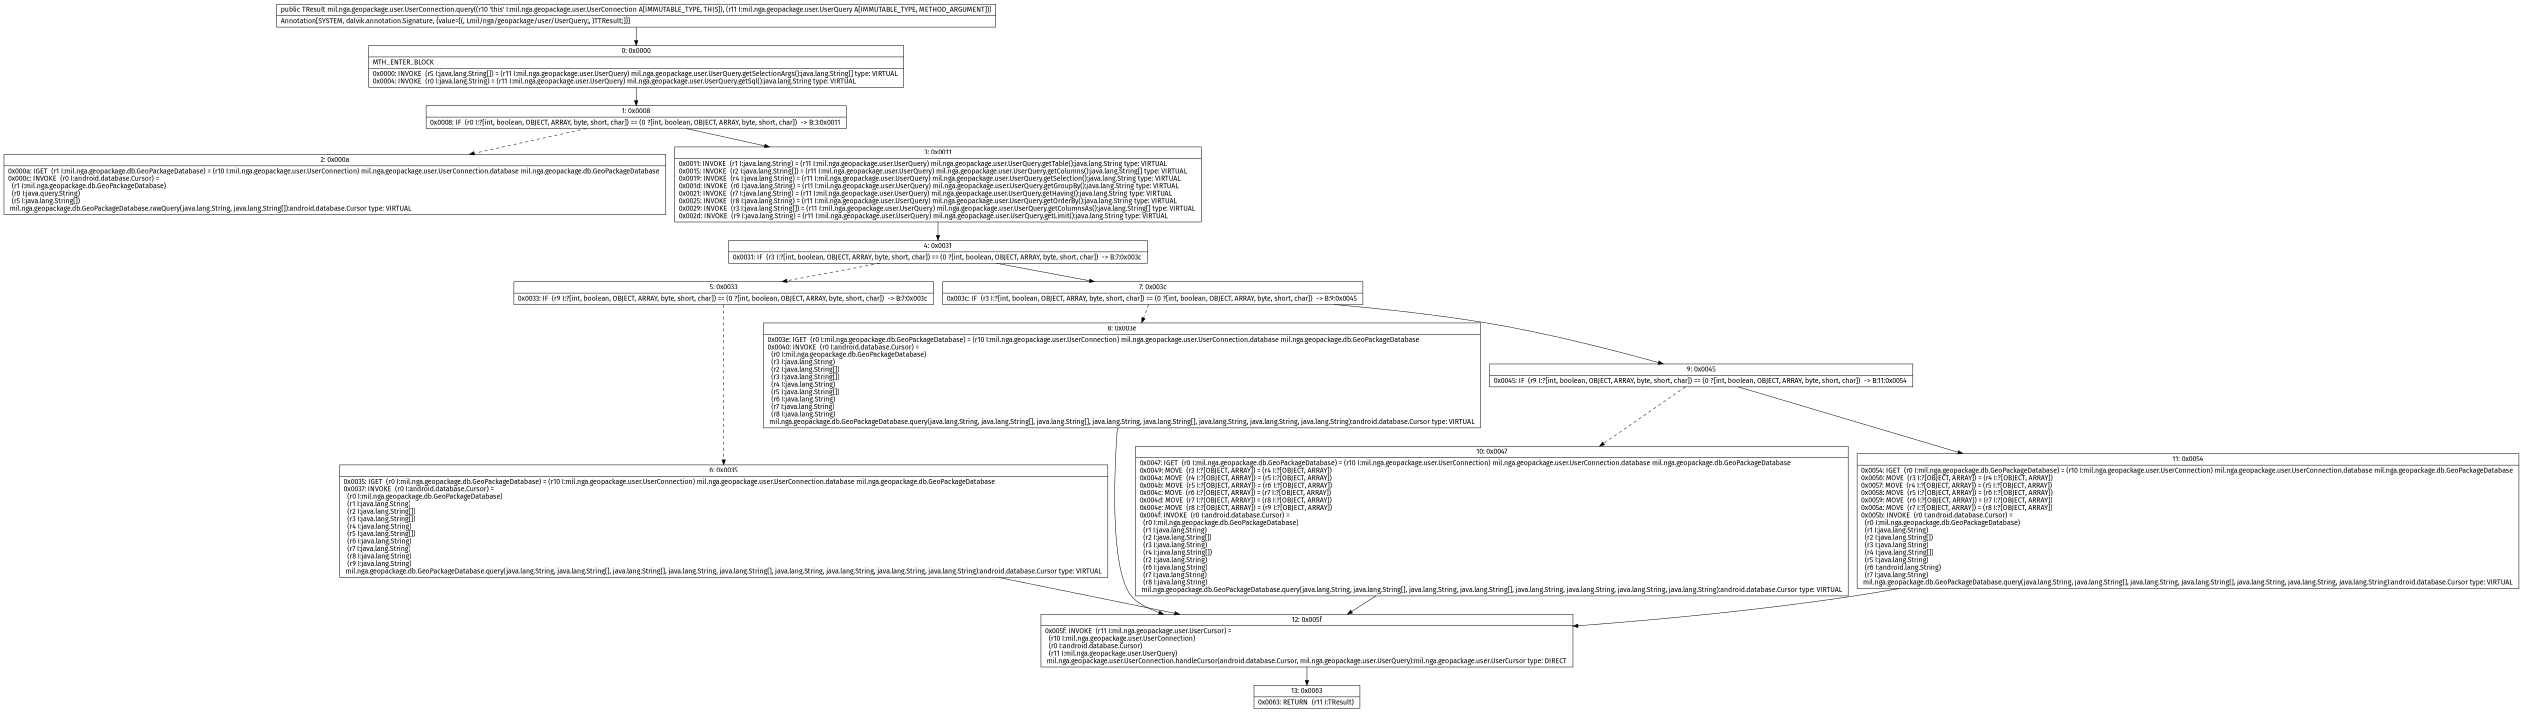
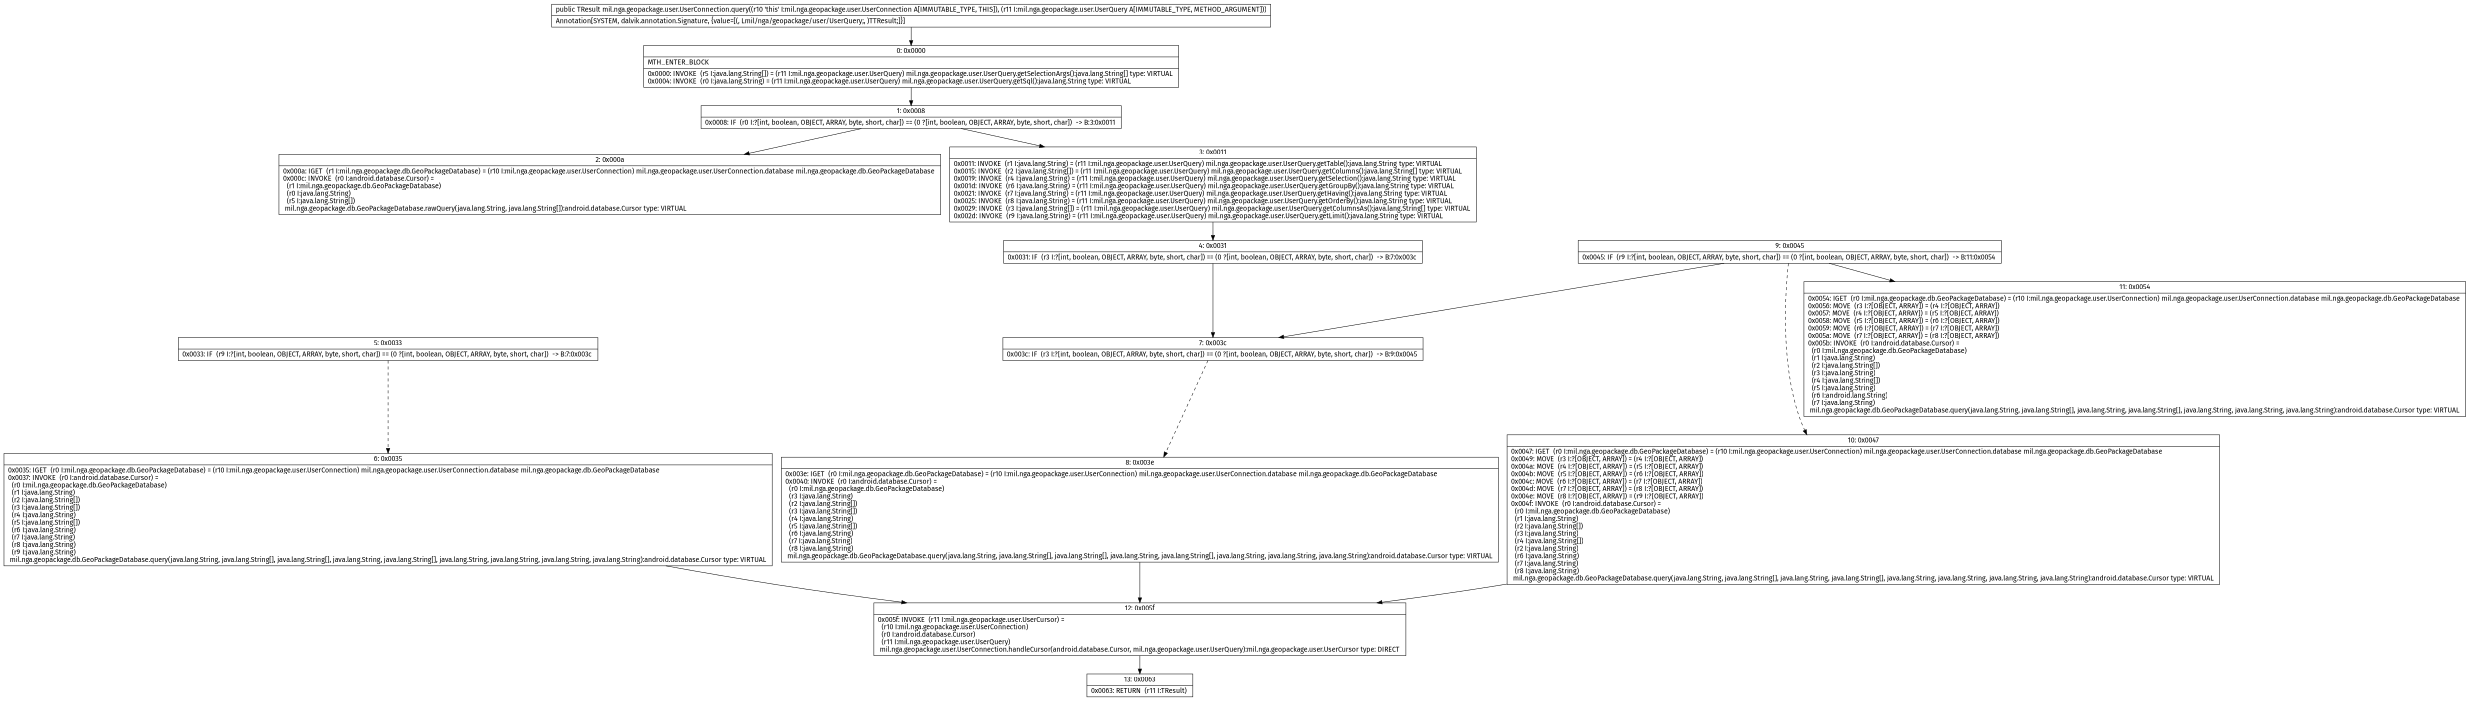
  digraph {
    fontname="Fira Sans"
    node [fontname="Fira Sans" shape=record]
    edge [fontname="Fira Sans"]
    n1 [label="{0\:\ 0x0000|MTH_ENTER_BLOCK\l|0x0000: INVOKE  (r5 I:java.lang.String[]) = (r11 I:mil.nga.geopackage.user.UserQuery) mil.nga.geopackage.user.UserQuery.getSelectionArgs():java.lang.String[] type: VIRTUAL \l0x0004: INVOKE  (r0 I:java.lang.String) = (r11 I:mil.nga.geopackage.user.UserQuery) mil.nga.geopackage.user.UserQuery.getSql():java.lang.String type: VIRTUAL \l}"]
    n2 [label="{1\:\ 0x0008|0x0008: IF  (r0 I:?[int, boolean, OBJECT, ARRAY, byte, short, char]) == (0 ?[int, boolean, OBJECT, ARRAY, byte, short, char])  \-\> B:3:0x0011 \l}"]
-   n3 [label="{2\:\ 0x000a|0x000a: IGET  (r1 I:mil.nga.geopackage.db.GeoPackageDatabase) = (r10 I:mil.nga.geopackage.user.UserConnection) mil.nga.geopackage.user.UserConnection.database mil.nga.geopackage.db.GeoPackageDatabase \l0x000c: INVOKE  (r0 I:android.database.Cursor) = \l  (r1 I:mil.nga.geopackage.db.GeoPackageDatabase)\l  (r0 I:java.query.String)\l  (r5 I:java.lang.String[])\l mil.nga.geopackage.db.GeoPackageDatabase.rawQuery(java.lang.String, java.lang.String[]):android.database.Cursor type: VIRTUAL \l}"]
+   n3 [label="{2\:\ 0x000a|0x000a: IGET  (r1 I:mil.nga.geopackage.db.GeoPackageDatabase) = (r10 I:mil.nga.geopackage.user.UserConnection) mil.nga.geopackage.user.UserConnection.database mil.nga.geopackage.db.GeoPackageDatabase \l0x000c: INVOKE  (r0 I:android.database.Cursor) = \l  (r1 I:mil.nga.geopackage.db.GeoPackageDatabase)\l  (r0 I:java.lang.String)\l  (r5 I:java.lang.String[])\l mil.nga.geopackage.db.GeoPackageDatabase.rawQuery(java.lang.String, java.lang.String[]):android.database.Cursor type: VIRTUAL \l}"]
    n4 [label="{3\:\ 0x0011|0x0011: INVOKE  (r1 I:java.lang.String) = (r11 I:mil.nga.geopackage.user.UserQuery) mil.nga.geopackage.user.UserQuery.getTable():java.lang.String type: VIRTUAL \l0x0015: INVOKE  (r2 I:java.lang.String[]) = (r11 I:mil.nga.geopackage.user.UserQuery) mil.nga.geopackage.user.UserQuery.getColumns():java.lang.String[] type: VIRTUAL \l0x0019: INVOKE  (r4 I:java.lang.String) = (r11 I:mil.nga.geopackage.user.UserQuery) mil.nga.geopackage.user.UserQuery.getSelection():java.lang.String type: VIRTUAL \l0x001d: INVOKE  (r6 I:java.lang.String) = (r11 I:mil.nga.geopackage.user.UserQuery) mil.nga.geopackage.user.UserQuery.getGroupBy():java.lang.String type: VIRTUAL \l0x0021: INVOKE  (r7 I:java.lang.String) = (r11 I:mil.nga.geopackage.user.UserQuery) mil.nga.geopackage.user.UserQuery.getHaving():java.lang.String type: VIRTUAL \l0x0025: INVOKE  (r8 I:java.lang.String) = (r11 I:mil.nga.geopackage.user.UserQuery) mil.nga.geopackage.user.UserQuery.getOrderBy():java.lang.String type: VIRTUAL \l0x0029: INVOKE  (r3 I:java.lang.String[]) = (r11 I:mil.nga.geopackage.user.UserQuery) mil.nga.geopackage.user.UserQuery.getColumnsAs():java.lang.String[] type: VIRTUAL \l0x002d: INVOKE  (r9 I:java.lang.String) = (r11 I:mil.nga.geopackage.user.UserQuery) mil.nga.geopackage.user.UserQuery.getLimit():java.lang.String type: VIRTUAL \l}"]
    n5 [label="{4\:\ 0x0031|0x0031: IF  (r3 I:?[int, boolean, OBJECT, ARRAY, byte, short, char]) == (0 ?[int, boolean, OBJECT, ARRAY, byte, short, char])  \-\> B:7:0x003c \l}"]
    n6 [label="{12\:\ 0x005f|0x005f: INVOKE  (r11 I:mil.nga.geopackage.user.UserCursor) = \l  (r10 I:mil.nga.geopackage.user.UserConnection)\l  (r0 I:android.database.Cursor)\l  (r11 I:mil.nga.geopackage.user.UserQuery)\l mil.nga.geopackage.user.UserConnection.handleCursor(android.database.Cursor, mil.nga.geopackage.user.UserQuery):mil.nga.geopackage.user.UserCursor type: DIRECT \l}"]
    n7 [label="{13\:\ 0x0063|0x0063: RETURN  (r11 I:TResult) \l}"]
    n8 [label="{5\:\ 0x0033|0x0033: IF  (r9 I:?[int, boolean, OBJECT, ARRAY, byte, short, char]) == (0 ?[int, boolean, OBJECT, ARRAY, byte, short, char])  \-\> B:7:0x003c \l}"]
    n9 [label="{7\:\ 0x003c|0x003c: IF  (r3 I:?[int, boolean, OBJECT, ARRAY, byte, short, char]) == (0 ?[int, boolean, OBJECT, ARRAY, byte, short, char])  \-\> B:9:0x0045 \l}"]
    n10 [label="{6\:\ 0x0035|0x0035: IGET  (r0 I:mil.nga.geopackage.db.GeoPackageDatabase) = (r10 I:mil.nga.geopackage.user.UserConnection) mil.nga.geopackage.user.UserConnection.database mil.nga.geopackage.db.GeoPackageDatabase \l0x0037: INVOKE  (r0 I:android.database.Cursor) = \l  (r0 I:mil.nga.geopackage.db.GeoPackageDatabase)\l  (r1 I:java.lang.String)\l  (r2 I:java.lang.String[])\l  (r3 I:java.lang.String[])\l  (r4 I:java.lang.String)\l  (r5 I:java.lang.String[])\l  (r6 I:java.lang.String)\l  (r7 I:java.lang.String)\l  (r8 I:java.lang.String)\l  (r9 I:java.lang.String)\l mil.nga.geopackage.db.GeoPackageDatabase.query(java.lang.String, java.lang.String[], java.lang.String[], java.lang.String, java.lang.String[], java.lang.String, java.lang.String, java.lang.String, java.lang.String):android.database.Cursor type: VIRTUAL \l}"]
    n11 [label="{8\:\ 0x003e|0x003e: IGET  (r0 I:mil.nga.geopackage.db.GeoPackageDatabase) = (r10 I:mil.nga.geopackage.user.UserConnection) mil.nga.geopackage.user.UserConnection.database mil.nga.geopackage.db.GeoPackageDatabase \l0x0040: INVOKE  (r0 I:android.database.Cursor) = \l  (r0 I:mil.nga.geopackage.db.GeoPackageDatabase)\l  (r3 I:java.lang.String)\l  (r2 I:java.lang.String[])\l  (r3 I:java.lang.String[])\l  (r4 I:java.lang.String)\l  (r5 I:java.lang.String[])\l  (r6 I:java.lang.String)\l  (r7 I:java.lang.String)\l  (r8 I:java.lang.String)\l mil.nga.geopackage.db.GeoPackageDatabase.query(java.lang.String, java.lang.String[], java.lang.String[], java.lang.String, java.lang.String[], java.lang.String, java.lang.String, java.lang.String):android.database.Cursor type: VIRTUAL \l}"]
    n12 [label="{9\:\ 0x0045|0x0045: IF  (r9 I:?[int, boolean, OBJECT, ARRAY, byte, short, char]) == (0 ?[int, boolean, OBJECT, ARRAY, byte, short, char])  \-\> B:11:0x0054 \l}"]
    n13 [label="{10\:\ 0x0047|0x0047: IGET  (r0 I:mil.nga.geopackage.db.GeoPackageDatabase) = (r10 I:mil.nga.geopackage.user.UserConnection) mil.nga.geopackage.user.UserConnection.database mil.nga.geopackage.db.GeoPackageDatabase \l0x0049: MOVE  (r3 I:?[OBJECT, ARRAY]) = (r4 I:?[OBJECT, ARRAY]) \l0x004a: MOVE  (r4 I:?[OBJECT, ARRAY]) = (r5 I:?[OBJECT, ARRAY]) \l0x004b: MOVE  (r5 I:?[OBJECT, ARRAY]) = (r6 I:?[OBJECT, ARRAY]) \l0x004c: MOVE  (r6 I:?[OBJECT, ARRAY]) = (r7 I:?[OBJECT, ARRAY]) \l0x004d: MOVE  (r7 I:?[OBJECT, ARRAY]) = (r8 I:?[OBJECT, ARRAY]) \l0x004e: MOVE  (r8 I:?[OBJECT, ARRAY]) = (r9 I:?[OBJECT, ARRAY]) \l0x004f: INVOKE  (r0 I:android.database.Cursor) = \l  (r0 I:mil.nga.geopackage.db.GeoPackageDatabase)\l  (r1 I:java.lang.String)\l  (r2 I:java.lang.String[])\l  (r3 I:java.lang.String)\l  (r4 I:java.lang.String[])\l  (r2 I:java.lang.String)\l  (r6 I:java.lang.String)\l  (r7 I:java.lang.String)\l  (r8 I:java.lang.String)\l mil.nga.geopackage.db.GeoPackageDatabase.query(java.lang.String, java.lang.String[], java.lang.String, java.lang.String[], java.lang.String, java.lang.String, java.lang.String, java.lang.String):android.database.Cursor type: VIRTUAL \l}"]
    n14 [label="{11\:\ 0x0054|0x0054: IGET  (r0 I:mil.nga.geopackage.db.GeoPackageDatabase) = (r10 I:mil.nga.geopackage.user.UserConnection) mil.nga.geopackage.user.UserConnection.database mil.nga.geopackage.db.GeoPackageDatabase \l0x0056: MOVE  (r3 I:?[OBJECT, ARRAY]) = (r4 I:?[OBJECT, ARRAY]) \l0x0057: MOVE  (r4 I:?[OBJECT, ARRAY]) = (r5 I:?[OBJECT, ARRAY]) \l0x0058: MOVE  (r5 I:?[OBJECT, ARRAY]) = (r6 I:?[OBJECT, ARRAY]) \l0x0059: MOVE  (r6 I:?[OBJECT, ARRAY]) = (r7 I:?[OBJECT, ARRAY]) \l0x005a: MOVE  (r7 I:?[OBJECT, ARRAY]) = (r8 I:?[OBJECT, ARRAY]) \l0x005b: INVOKE  (r0 I:android.database.Cursor) = \l  (r0 I:mil.nga.geopackage.db.GeoPackageDatabase)\l  (r1 I:java.lang.String)\l  (r2 I:java.lang.String[])\l  (r3 I:java.lang.String)\l  (r4 I:java.lang.String[])\l  (r5 I:java.lang.String)\l  (r6 I:android.lang.String)\l  (r7 I:java.lang.String)\l mil.nga.geopackage.db.GeoPackageDatabase.query(java.lang.String, java.lang.String[], java.lang.String, java.lang.String[], java.lang.String, java.lang.String, java.lang.String):android.database.Cursor type: VIRTUAL \l}"]
    n15 [label="{public TResult mil.nga.geopackage.user.UserConnection.query((r10 'this' I:mil.nga.geopackage.user.UserConnection A[IMMUTABLE_TYPE, THIS]), (r11 I:mil.nga.geopackage.user.UserQuery A[IMMUTABLE_TYPE, METHOD_ARGUMENT]))  | Annotation[SYSTEM, dalvik.annotation.Signature, \{value=[(, Lmil\/nga\/geopackage\/user\/UserQuery;, )TTResult;]\}]\l}"]
    n1 -> n2
-   n2 -> n3 [style=dashed]
+   n2 -> n3 [style=solid]
    n2 -> n4
    n4 -> n5
-   n5 -> n8 [style=dashed]
    n5 -> n9
    n6 -> n7
    n8 -> n10 [style=dashed]
    n9 -> n11 [style=dashed]
-   n9 -> n12
+   n12 -> n9
    n10 -> n6
    n11 -> n6
    n12 -> n13 [style=dashed]
    n12 -> n14
    n13 -> n6
-   n14 -> n6
    n15 -> n1
  }
